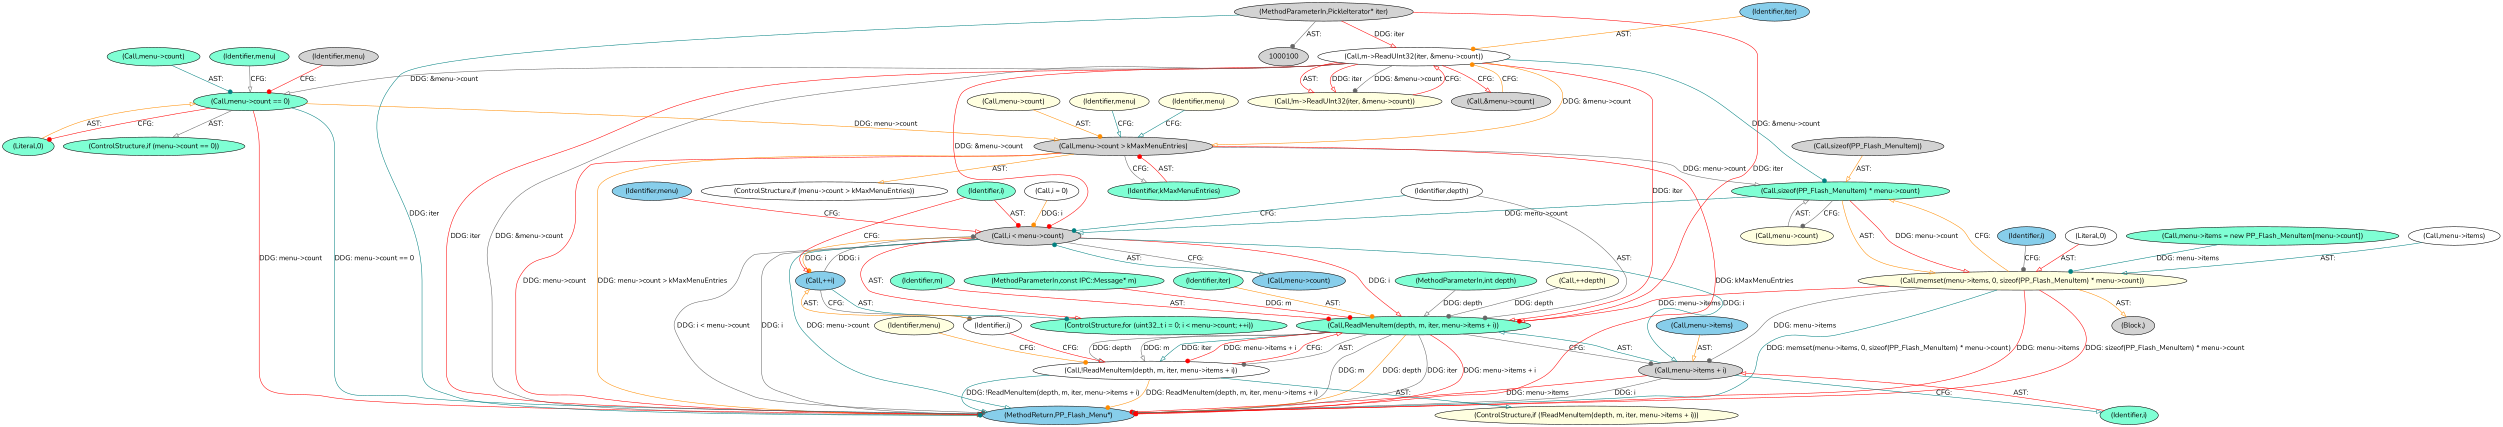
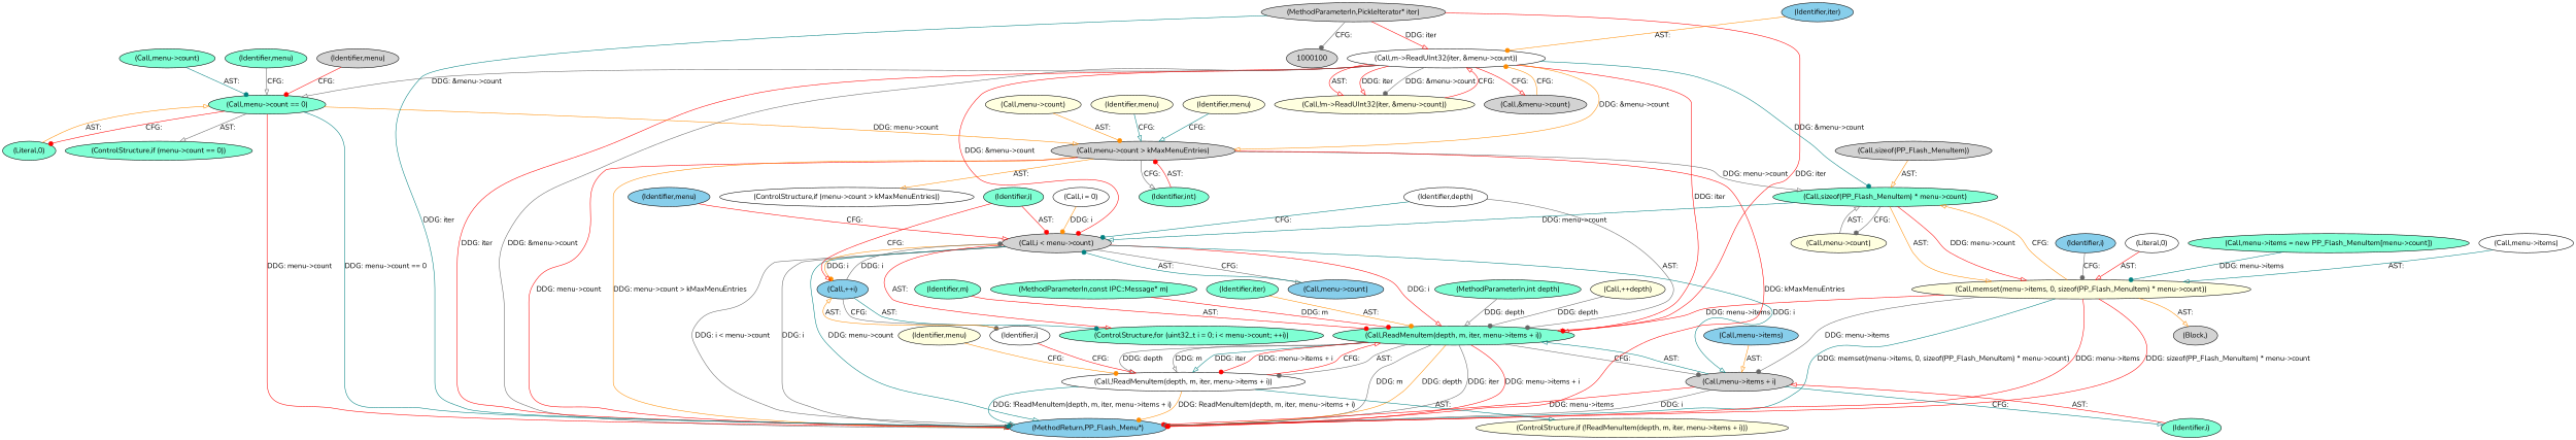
  digraph {
    fontname=Nunito
    node [fillcolor=aquamarine fontname=Nunito style=filled]
    edge [arrowhead=onormal color=red fontname=Nunito]
    n1 [label="(Call,sizeof(PP_Flash_MenuItem) * menu->count)"]
    n2 [fillcolor=lightyellow label="(Call,memset(menu->items, 0, sizeof(PP_Flash_MenuItem) * menu->count))"]
    n3 [fillcolor=lightgrey label="(Call,i < menu->count)"]
    n4 [fillcolor=lightyellow label="(Call,menu->count)"]
    n5 [fillcolor=skyblue label="(MethodReturn,PP_Flash_Menu*)"]
    n6 [label="(Call,ReadMenuItem(depth, m, iter, menu->items + i))"]
    n7 [fillcolor=lightgrey label="(Call,menu->items + i)"]
    n8 [fillcolor=lightgrey label="(Block,)"]
    n9 [fillcolor=skyblue label="(Call,++i)"]
    n10 [label="(ControlStructure,for (uint32_t i = 0; i < menu->count; ++i))"]
    n11 [fillcolor=skyblue label="(Call,menu->count)"]
    n12 [fillcolor=lightgrey label="(Call,menu->count > kMaxMenuEntries)"]
    n13 [fillcolor=white label="(ControlStructure,if (menu->count > kMaxMenuEntries))"]
-   n14 [label="(Identifier,kMaxMenuEntries)"]
+   n14 [label="(Identifier,int)"]
    n15 [fillcolor=white label="(Call,m->ReadUInt32(iter, &menu->count))"]
    n16 [label="(Call,menu->count == 0)"]
    n17 [fillcolor=lightyellow label="(Call,!m->ReadUInt32(iter, &menu->count))"]
    n18 [fillcolor=lightgrey label="(Call,&menu->count)"]
    n19 [label="(Literal,0)"]
    n20 [label="(ControlStructure,if (menu->count == 0))"]
    n21 [fillcolor=white label="(Call,!ReadMenuItem(depth, m, iter, menu->items + i))"]
    n22 [fillcolor=lightgrey label="(MethodParameterIn,PickleIterator* iter)"]
    1000100 [fillcolor=lightgrey]
    n24 [label="(Identifier,i)"]
    n25 [fillcolor=lightyellow label="(ControlStructure,if (!ReadMenuItem(depth, m, iter, menu->items + i)))"]
    n26 [fillcolor=white label="(Identifier,i)"]
    n27 [fillcolor=lightyellow label="(Call,menu->count)"]
    n28 [fillcolor=lightyellow label="(Identifier,menu)"]
    n29 [label="(MethodParameterIn,int depth)"]
    n30 [label="(Identifier,m)"]
    n31 [fillcolor=lightgrey label="(Call,sizeof(PP_Flash_MenuItem))"]
    n32 [fillcolor=skyblue label="(Identifier,iter)"]
    n33 [label="(Identifier,menu)"]
    n34 [label="(MethodParameterIn,const IPC::Message* m)"]
    n35 [label="(Identifier,i)"]
    n36 [fillcolor=skyblue label="(Identifier,i)"]
    n37 [fillcolor=white label="(Call,i = 0)"]
    n38 [fillcolor=white label="(Literal,0)"]
    n39 [label="(Call,menu->items = new PP_Flash_MenuItem[menu->count])"]
    n40 [label="(Identifier,iter)"]
    n41 [fillcolor=lightyellow label="(Identifier,menu)"]
    n42 [fillcolor=lightgrey label="(Identifier,menu)"]
    n43 [fillcolor=skyblue label="(Identifier,menu)"]
    n44 [fillcolor=lightyellow label="(Identifier,menu)"]
    n45 [fillcolor=white label="(Call,menu->items)"]
    n46 [fillcolor=white label="(Identifier,depth)"]
    n47 [label="(Call,menu->count)"]
    n48 [fillcolor=lightyellow label="(Call,++depth)"]
    n49 [fillcolor=skyblue label="(Call,menu->items)"]
    n1 -> n2 [color=darkorange label="AST: "]
    n1 -> n2 [label="DDG: menu->count"]
    n1 -> n3 [color=teal label="DDG: menu->count"]
    n1 -> n4 [arrowhead=dot color=gray40 label="CFG: "]
    n2 -> n1 [color=darkorange label="CFG: "]
    n2 -> n5 [color=teal label="DDG: memset(menu->items, 0, sizeof(PP_Flash_MenuItem) * menu->count)"]
    n2 -> n5 [label="DDG: menu->items"]
    n2 -> n5 [arrowhead=dot label="DDG: sizeof(PP_Flash_MenuItem) * menu->count"]
    n2 -> n6 [arrowhead=dot label="DDG: menu->items"]
    n2 -> n7 [arrowhead=dot color=gray40 label="DDG: menu->items"]
    n2 -> n8 [color=darkorange label="AST: "]
    n3 -> n5 [arrowhead=dot color=gray40 label="DDG: i < menu->count"]
    n3 -> n5 [arrowhead=dot color=gray40 label="DDG: i"]
    n3 -> n5 [color=teal label="DDG: menu->count"]
    n3 -> n6 [label="DDG: i"]
    n3 -> n7 [color=teal label="DDG: i"]
    n3 -> n9 [arrowhead=dot color=darkorange label="DDG: i"]
    n3 -> n10 [label="AST: "]
    n3 -> n11 [color=gray40 label="CFG: "]
    n4 -> n1 [color=gray40 label="AST: "]
    n6 -> n5 [arrowhead=dot color=gray40 label="DDG: m"]
    n6 -> n5 [color=darkorange label="DDG: depth"]
    n6 -> n5 [color=gray40 label="DDG: iter"]
    n6 -> n5 [arrowhead=dot label="DDG: menu->items + i"]
    n6 -> n7 [arrowhead=dot color=gray40 label="CFG: "]
    n6 -> n21 [arrowhead=dot color=gray40 label="AST: "]
    n6 -> n21 [color=gray40 label="DDG: depth"]
    n6 -> n21 [color=gray40 label="DDG: m"]
    n6 -> n21 [color=teal label="DDG: iter"]
    n6 -> n21 [arrowhead=dot label="DDG: menu->items + i"]
    n7 -> n5 [arrowhead=dot label="DDG: menu->items"]
    n7 -> n5 [arrowhead=dot color=gray40 label="DDG: i"]
    n7 -> n6 [color=teal label="AST: "]
    n7 -> n24 [color=teal label="CFG: "]
    n9 -> n3 [arrowhead=dot color=gray40 label="DDG: i"]
    n9 -> n10 [arrowhead=dot color=teal label="AST: "]
    n9 -> n26 [arrowhead=dot color=gray40 label="CFG: "]
    n11 -> n3 [arrowhead=dot color=teal label="AST: "]
    n12 -> n1 [color=gray40 label="DDG: menu->count"]
    n12 -> n5 [arrowhead=dot label="DDG: menu->count"]
    n12 -> n5 [color=darkorange label="DDG: menu->count > kMaxMenuEntries"]
    n12 -> n5 [arrowhead=dot label="DDG: kMaxMenuEntries"]
    n12 -> n13 [color=darkorange label="AST: "]
    n12 -> n14 [color=gray40 label="CFG: "]
    n14 -> n12 [arrowhead=dot label="AST: "]
    n15 -> n1 [arrowhead=dot color=teal label="DDG: &menu->count"]
    n15 -> n3 [arrowhead=dot label="DDG: &menu->count"]
    n15 -> n5 [color=gray40 label="DDG: &menu->count"]
    n15 -> n5 [label="DDG: iter"]
    n15 -> n6 [label="DDG: iter"]
    n15 -> n12 [color=darkorange label="DDG: &menu->count"]
    n15 -> n16 [color=gray40 label="DDG: &menu->count"]
    n15 -> n17 [label="AST: "]
    n15 -> n17 [label="DDG: iter"]
    n15 -> n17 [arrowhead=dot color=gray40 label="DDG: &menu->count"]
    n15 -> n18 [label="CFG: "]
    n16 -> n5 [arrowhead=dot label="DDG: menu->count"]
    n16 -> n5 [color=teal label="DDG: menu->count == 0"]
    n16 -> n12 [color=darkorange label="DDG: menu->count"]
    n16 -> n19 [arrowhead=dot label="CFG: "]
    n16 -> n20 [color=gray40 label="AST: "]
    n17 -> n15 [label="CFG: "]
    n18 -> n15 [arrowhead=dot color=darkorange label="CFG: "]
    n19 -> n16 [color=darkorange label="AST: "]
    n21 -> n5 [color=teal label="DDG: !ReadMenuItem(depth, m, iter, menu->items + i)"]
    n21 -> n5 [arrowhead=dot color=darkorange label="DDG: ReadMenuItem(depth, m, iter, menu->items + i)"]
    n21 -> n6 [label="CFG: "]
    n21 -> n25 [color=teal label="AST: "]
    n22 -> n5 [arrowhead=dot color=teal label="DDG: iter"]
    n22 -> n6 [label="DDG: iter"]
    n22 -> n15 [label="DDG: iter"]
-   n22 -> 1000100 [arrowhead=dot color=gray40 label="AST: "]
+   n22 -> 1000100 [arrowhead=dot color=gray40 label="CFG: "]
    n24 -> n7 [label="AST: "]
    n26 -> n9 [color=darkorange label="AST: "]
    n26 -> n21 [label="CFG: "]
    n27 -> n12 [arrowhead=dot color=darkorange label="AST: "]
    n28 -> n12 [color=teal label="CFG: "]
    n29 -> n6 [color=gray40 label="DDG: depth"]
    n30 -> n6 [arrowhead=dot label="AST: "]
    n31 -> n1 [color=darkorange label="AST: "]
    n32 -> n15 [arrowhead=dot color=darkorange label="AST: "]
    n33 -> n16 [color=gray40 label="CFG: "]
    n34 -> n6 [arrowhead=dot label="DDG: m"]
    n35 -> n3 [arrowhead=dot label="AST: "]
    n35 -> n9 [label="CFG: "]
    n36 -> n2 [arrowhead=dot color=gray40 label="CFG: "]
    n37 -> n3 [arrowhead=dot color=darkorange label="DDG: i"]
    n38 -> n2 [label="AST: "]
    n39 -> n2 [arrowhead=dot color=teal label="DDG: menu->items"]
    n40 -> n6 [arrowhead=dot color=darkorange label="AST: "]
    n41 -> n12 [color=teal label="CFG: "]
    n42 -> n16 [arrowhead=dot label="CFG: "]
    n43 -> n3 [label="CFG: "]
    n44 -> n21 [arrowhead=dot color=darkorange label="CFG: "]
    n45 -> n2 [color=teal label="AST: "]
    n46 -> n3 [arrowhead=dot color=teal label="CFG: "]
    n46 -> n6 [arrowhead=dot color=gray40 label="AST: "]
    n47 -> n16 [arrowhead=dot color=teal label="AST: "]
    n48 -> n6 [arrowhead=dot color=gray40 label="DDG: depth"]
    n49 -> n7 [color=darkorange label="AST: "]
  }
